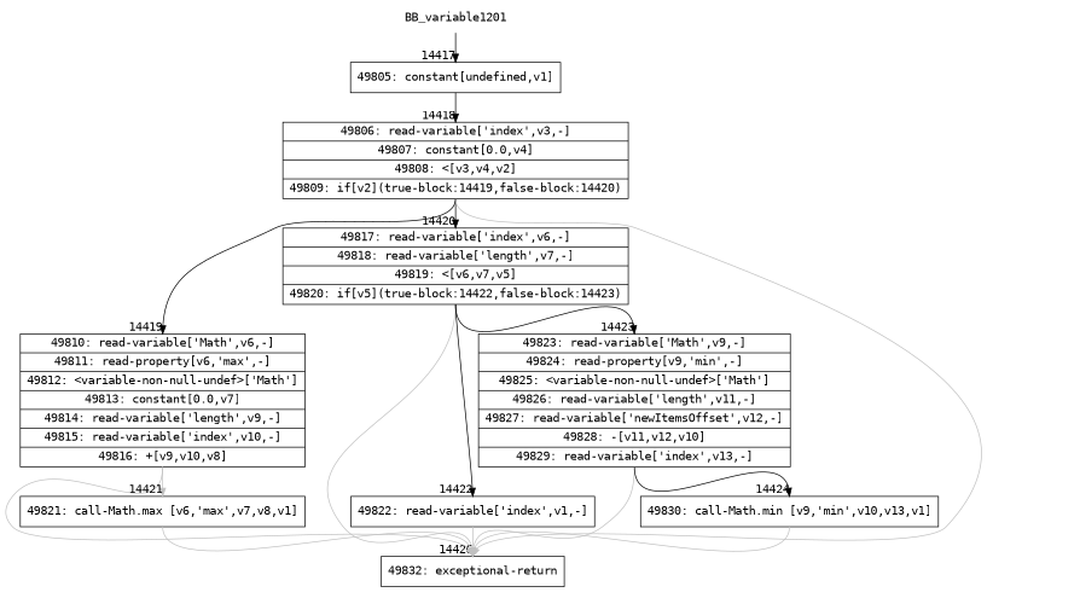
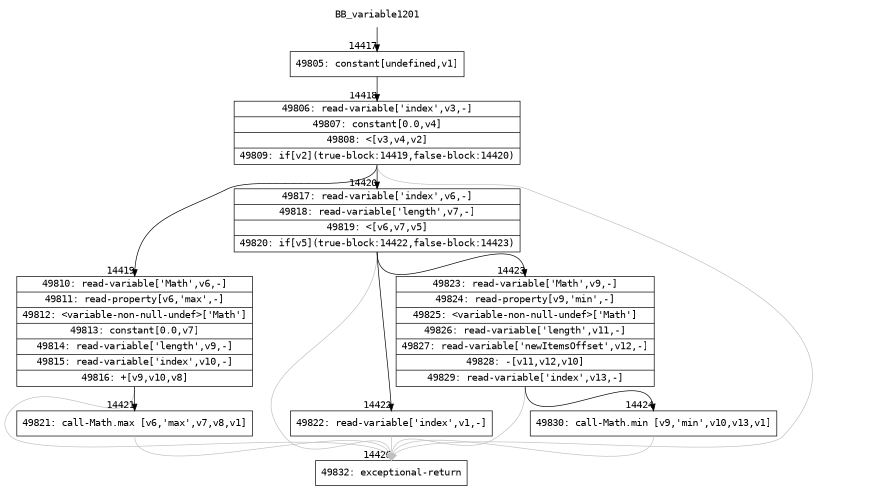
  digraph {
    fontname="DejaVu Sans Mono"
    rankdir=TD
    node [fontname="DejaVu Sans Mono" shape=record]
    edge [fontname="DejaVu Sans Mono" headport=n tailport=s]
    n1 [label=BB_variable1201 shape=none]
    n2 [label="{49805: constant[undefined,v1]}"]
    n3 [label="{49806: read-variable['index',v3,-]|49807: constant[0.0,v4]|49808: \<[v3,v4,v2]|49809: if[v2](true-block:14419,false-block:14420)}"]
    n4 [label="{49810: read-variable['Math',v6,-]|49811: read-property[v6,'max',-]|49812: \<variable-non-null-undef\>['Math']|49813: constant[0.0,v7]|49814: read-variable['length',v9,-]|49815: read-variable['index',v10,-]|49816: +[v9,v10,v8]}"]
    n5 [label="{49817: read-variable['index',v6,-]|49818: read-variable['length',v7,-]|49819: \<[v6,v7,v5]|49820: if[v5](true-block:14422,false-block:14423)}"]
    n6 [label="{49832: exceptional-return}"]
    n7 [label="{49821: call-Math.max [v6,'max',v7,v8,v1]}"]
    n8 [label="{49822: read-variable['index',v1,-]}"]
    n9 [label="{49823: read-variable['Math',v9,-]|49824: read-property[v9,'min',-]|49825: \<variable-non-null-undef\>['Math']|49826: read-variable['length',v11,-]|49827: read-variable['newItemsOffset',v12,-]|49828: -[v11,v12,v10]|49829: read-variable['index',v13,-]}"]
    n10 [label="{49830: call-Math.min [v9,'min',v10,v13,v1]}"]
    n1 -> n2 [headlabel="    14417"]
    n2 -> n3 [headlabel="      14418"]
    n3 -> n4 [headlabel="      14419"]
    n3 -> n5 [headlabel="      14420"]
    n3 -> n6 [color=gray headlabel="      14426"]
    n4 -> n6 [color=gray]
-   n4 -> n7 [headlabel="      14421" color=gray]
+   n4 -> n7 [headlabel="      14421"]
    n5 -> n6 [color=gray]
    n5 -> n8 [headlabel="      14422"]
    n5 -> n9 [headlabel="      14423"]
    n7 -> n6 [color=gray]
    n8 -> n6 [color=gray]
    n9 -> n6 [color=gray]
    n9 -> n10 [headlabel="      14424"]
    n10 -> n6 [color=gray]
  }
